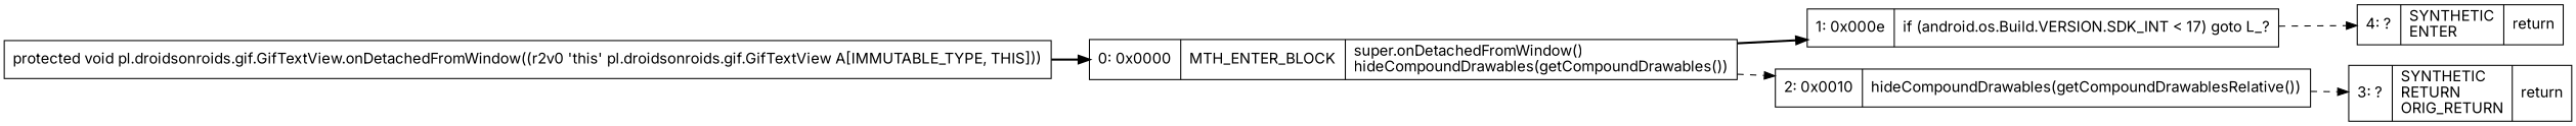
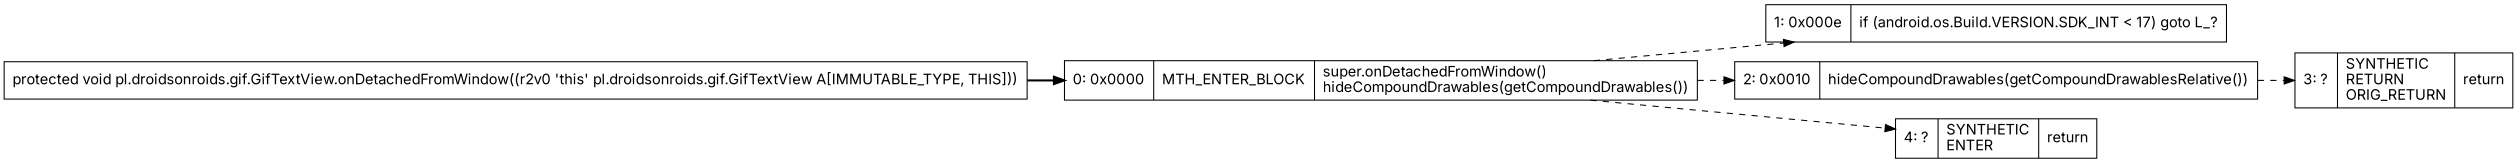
  digraph {
    fontname=Inter
    rankdir=LR
    node [fontname=Inter shape=record]
    edge [fontname=Inter style=dashed]
    n1 [label="{0\:\ 0x0000|MTH_ENTER_BLOCK\l|super.onDetachedFromWindow()\lhideCompoundDrawables(getCompoundDrawables())\l}"]
    n2 [label="{1\:\ 0x000e|if (android.os.Build.VERSION.SDK_INT \< 17) goto L_?\l}"]
    n3 [label="{2\:\ 0x0010|hideCompoundDrawables(getCompoundDrawablesRelative())\l}"]
    n4 [label="{4\:\ ?|SYNTHETIC\lENTER\l|return\l}"]
    n5 [label="{3\:\ ?|SYNTHETIC\lRETURN\lORIG_RETURN\l|return\l}"]
    n6 [label="{protected void pl.droidsonroids.gif.GifTextView.onDetachedFromWindow((r2v0 'this' pl.droidsonroids.gif.GifTextView A[IMMUTABLE_TYPE, THIS])) }"]
-   n1 -> n2 [style=bold]
+   n1 -> n2
    n1 -> n3
-   n2 -> n4
+   n1 -> n4
    n3 -> n5
    n6 -> n1 [style=bold]
  }
